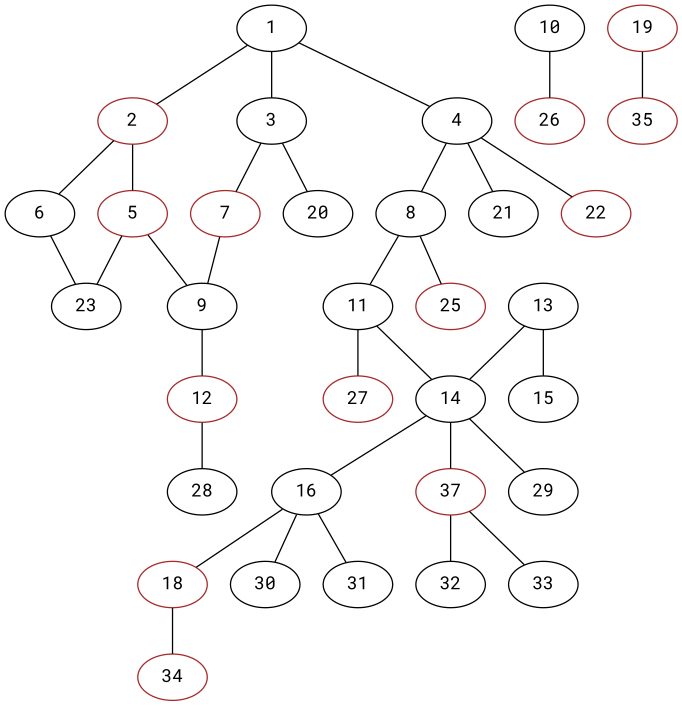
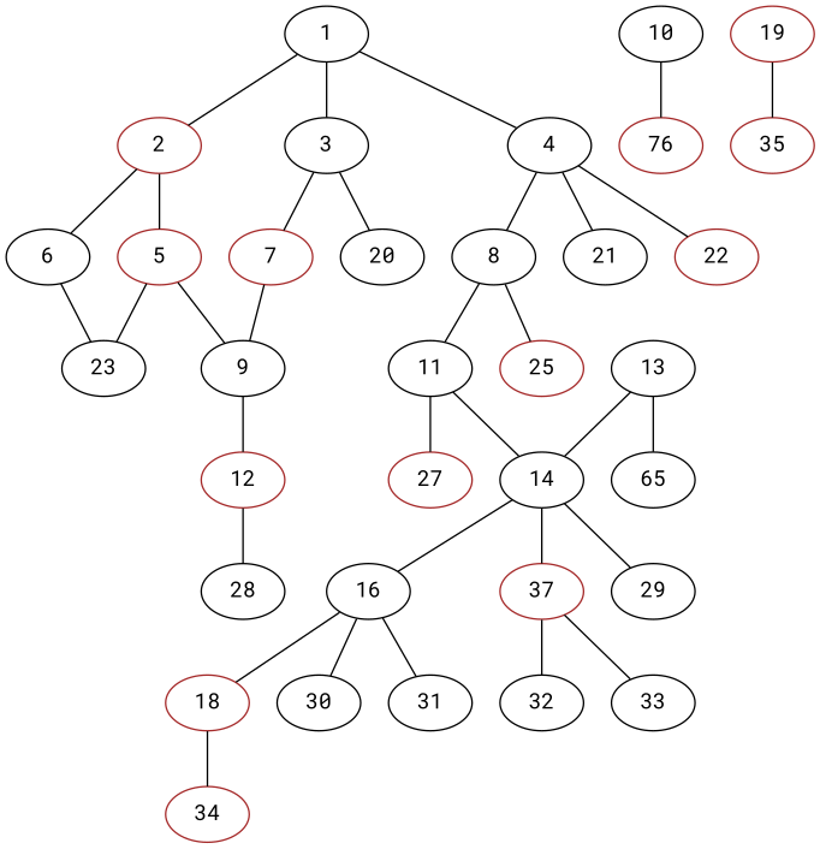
  graph {
    fontname="Roboto Mono"
    node [chem=H color=black fontname="Roboto Mono"]
    edge [fontname="Roboto Mono" valence=1]
    1 [chem=C]
    2 [chem=C color=brown]
    3 [chem=C]
    4 [chem=C]
    5 [chem=C color=brown]
    6 [chem=O]
    7 [chem=C color=brown]
    20
    8 [chem=N]
    21
    22 [color=brown]
    9 [chem=C]
    23
    11 [chem=N]
    25 [color=brown]
    12 [chem=O color=brown]
    10 [chem=O]
-   26 [color=brown]
+   26 [color=brown label=76]
    27 [color=brown]
    14 [chem=C]
    28
    13 [chem=C]
-   15 [chem=O]
+   15 [chem=O label=65]
    16 [chem=C]
    n25 [chem=N color=brown label=37]
    29
    18 [chem=O color=brown]
    30
    31
    32
    33
    34 [color=brown]
    19 [chem=Cl color=brown]
    35 [color=brown]
    1 -- 2 [valence=2]
    1 -- 3
    1 -- 4
    2 -- 5
    2 -- 6
    3 -- 7 [valence=2]
    3 -- 20
    4 -- 8
    4 -- 21
    4 -- 22
    5 -- 9 [valence=2]
    5 -- 23
    6 -- 23
    7 -- 9
    8 -- 11
    8 -- 25
    9 -- 12
    11 -- 27
    11 -- 14
    12 -- 28
    10 -- 26
    14 -- 16
    14 -- n25
    14 -- 29
    13 -- 14
    13 -- 15 [valence=2]
    16 -- 18
    16 -- 30
    16 -- 31
    n25 -- 32
    n25 -- 33
    18 -- 34
    19 -- 35
  }
